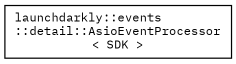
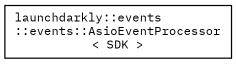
  digraph {
    rankdir=LR
    fontname="IBM Plex Mono"
-   n1 [color=black fillcolor=white fontname="IBM Plex Mono" fontsize=10 height=0.2 label="launchdarkly::events\l::detail::AsioEventProcessor\l\< SDK \>" shape=record style=filled width=0.4]
+   n1 [color=black fillcolor=white fontname="IBM Plex Mono" fontsize=10 height=0.2 label="launchdarkly::events\l::events::AsioEventProcessor\l\< SDK \>" shape=record style=filled width=0.4]
  }
